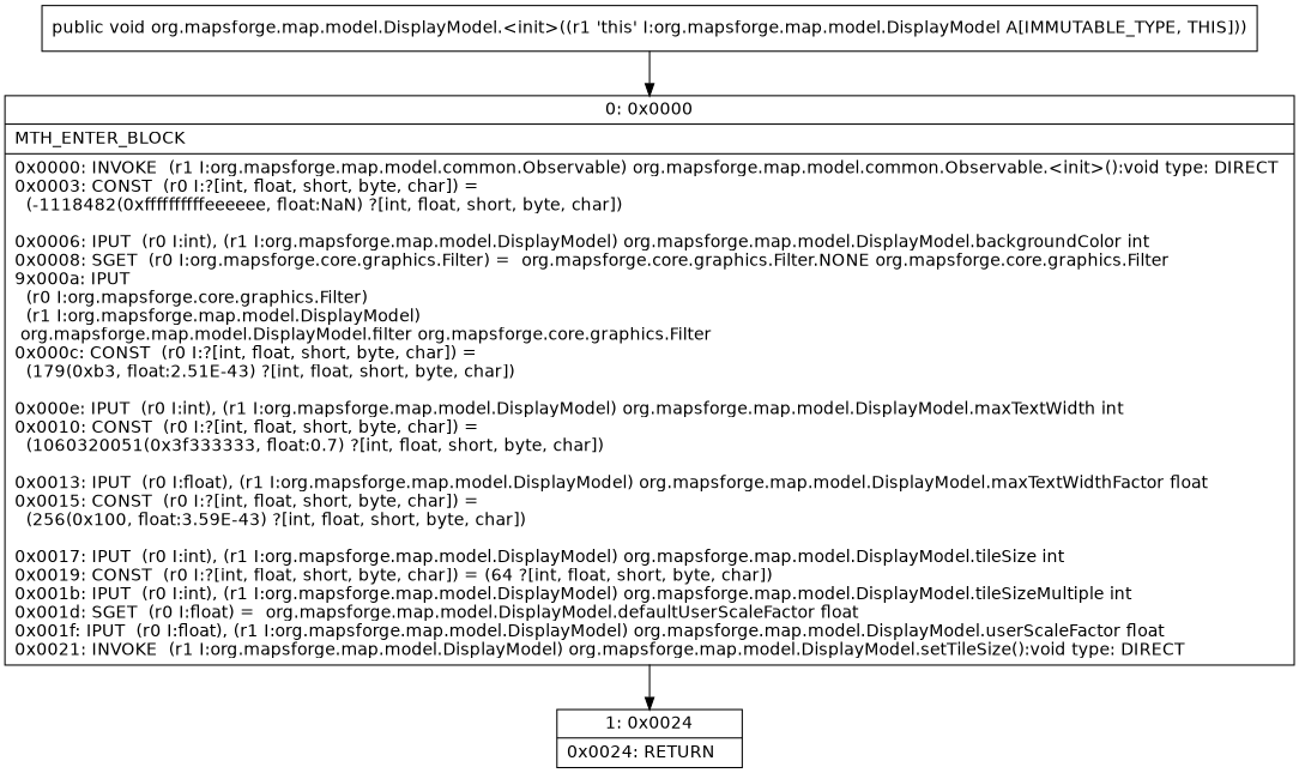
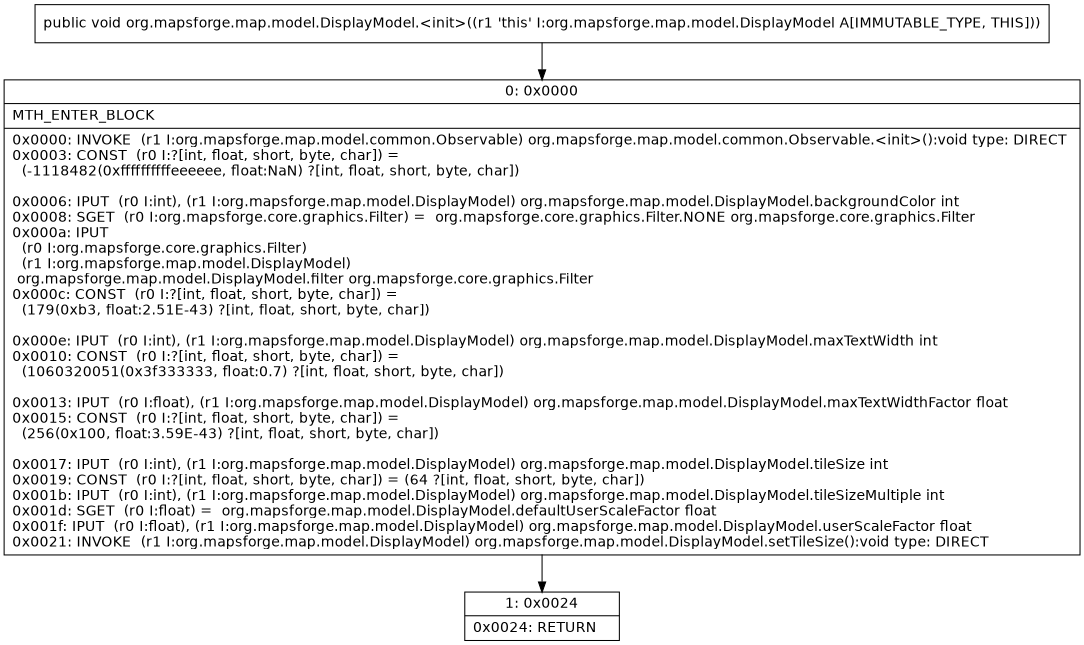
  digraph {
    fontname="DejaVu Sans"
    node [shape=record fontname="DejaVu Sans"]
    edge [fontname="DejaVu Sans"]
-   n1 [label="{0\:\ 0x0000|MTH_ENTER_BLOCK\l|0x0000: INVOKE  (r1 I:org.mapsforge.map.model.common.Observable) org.mapsforge.map.model.common.Observable.\<init\>():void type: DIRECT \l0x0003: CONST  (r0 I:?[int, float, short, byte, char]) = \l  (\-1118482(0xffffffffffeeeeee, float:NaN) ?[int, float, short, byte, char])\l \l0x0006: IPUT  (r0 I:int), (r1 I:org.mapsforge.map.model.DisplayModel) org.mapsforge.map.model.DisplayModel.backgroundColor int \l0x0008: SGET  (r0 I:org.mapsforge.core.graphics.Filter) =  org.mapsforge.core.graphics.Filter.NONE org.mapsforge.core.graphics.Filter \l9x000a: IPUT  \l  (r0 I:org.mapsforge.core.graphics.Filter)\l  (r1 I:org.mapsforge.map.model.DisplayModel)\l org.mapsforge.map.model.DisplayModel.filter org.mapsforge.core.graphics.Filter \l0x000c: CONST  (r0 I:?[int, float, short, byte, char]) = \l  (179(0xb3, float:2.51E\-43) ?[int, float, short, byte, char])\l \l0x000e: IPUT  (r0 I:int), (r1 I:org.mapsforge.map.model.DisplayModel) org.mapsforge.map.model.DisplayModel.maxTextWidth int \l0x0010: CONST  (r0 I:?[int, float, short, byte, char]) = \l  (1060320051(0x3f333333, float:0.7) ?[int, float, short, byte, char])\l \l0x0013: IPUT  (r0 I:float), (r1 I:org.mapsforge.map.model.DisplayModel) org.mapsforge.map.model.DisplayModel.maxTextWidthFactor float \l0x0015: CONST  (r0 I:?[int, float, short, byte, char]) = \l  (256(0x100, float:3.59E\-43) ?[int, float, short, byte, char])\l \l0x0017: IPUT  (r0 I:int), (r1 I:org.mapsforge.map.model.DisplayModel) org.mapsforge.map.model.DisplayModel.tileSize int \l0x0019: CONST  (r0 I:?[int, float, short, byte, char]) = (64 ?[int, float, short, byte, char]) \l0x001b: IPUT  (r0 I:int), (r1 I:org.mapsforge.map.model.DisplayModel) org.mapsforge.map.model.DisplayModel.tileSizeMultiple int \l0x001d: SGET  (r0 I:float) =  org.mapsforge.map.model.DisplayModel.defaultUserScaleFactor float \l0x001f: IPUT  (r0 I:float), (r1 I:org.mapsforge.map.model.DisplayModel) org.mapsforge.map.model.DisplayModel.userScaleFactor float \l0x0021: INVOKE  (r1 I:org.mapsforge.map.model.DisplayModel) org.mapsforge.map.model.DisplayModel.setTileSize():void type: DIRECT \l}"]
+   n1 [label="{0\:\ 0x0000|MTH_ENTER_BLOCK\l|0x0000: INVOKE  (r1 I:org.mapsforge.map.model.common.Observable) org.mapsforge.map.model.common.Observable.\<init\>():void type: DIRECT \l0x0003: CONST  (r0 I:?[int, float, short, byte, char]) = \l  (\-1118482(0xffffffffffeeeeee, float:NaN) ?[int, float, short, byte, char])\l \l0x0006: IPUT  (r0 I:int), (r1 I:org.mapsforge.map.model.DisplayModel) org.mapsforge.map.model.DisplayModel.backgroundColor int \l0x0008: SGET  (r0 I:org.mapsforge.core.graphics.Filter) =  org.mapsforge.core.graphics.Filter.NONE org.mapsforge.core.graphics.Filter \l0x000a: IPUT  \l  (r0 I:org.mapsforge.core.graphics.Filter)\l  (r1 I:org.mapsforge.map.model.DisplayModel)\l org.mapsforge.map.model.DisplayModel.filter org.mapsforge.core.graphics.Filter \l0x000c: CONST  (r0 I:?[int, float, short, byte, char]) = \l  (179(0xb3, float:2.51E\-43) ?[int, float, short, byte, char])\l \l0x000e: IPUT  (r0 I:int), (r1 I:org.mapsforge.map.model.DisplayModel) org.mapsforge.map.model.DisplayModel.maxTextWidth int \l0x0010: CONST  (r0 I:?[int, float, short, byte, char]) = \l  (1060320051(0x3f333333, float:0.7) ?[int, float, short, byte, char])\l \l0x0013: IPUT  (r0 I:float), (r1 I:org.mapsforge.map.model.DisplayModel) org.mapsforge.map.model.DisplayModel.maxTextWidthFactor float \l0x0015: CONST  (r0 I:?[int, float, short, byte, char]) = \l  (256(0x100, float:3.59E\-43) ?[int, float, short, byte, char])\l \l0x0017: IPUT  (r0 I:int), (r1 I:org.mapsforge.map.model.DisplayModel) org.mapsforge.map.model.DisplayModel.tileSize int \l0x0019: CONST  (r0 I:?[int, float, short, byte, char]) = (64 ?[int, float, short, byte, char]) \l0x001b: IPUT  (r0 I:int), (r1 I:org.mapsforge.map.model.DisplayModel) org.mapsforge.map.model.DisplayModel.tileSizeMultiple int \l0x001d: SGET  (r0 I:float) =  org.mapsforge.map.model.DisplayModel.defaultUserScaleFactor float \l0x001f: IPUT  (r0 I:float), (r1 I:org.mapsforge.map.model.DisplayModel) org.mapsforge.map.model.DisplayModel.userScaleFactor float \l0x0021: INVOKE  (r1 I:org.mapsforge.map.model.DisplayModel) org.mapsforge.map.model.DisplayModel.setTileSize():void type: DIRECT \l}"]
    n2 [label="{1\:\ 0x0024|0x0024: RETURN   \l}"]
    n3 [label="{public void org.mapsforge.map.model.DisplayModel.\<init\>((r1 'this' I:org.mapsforge.map.model.DisplayModel A[IMMUTABLE_TYPE, THIS])) }"]
    n1 -> n2
    n3 -> n1
  }
